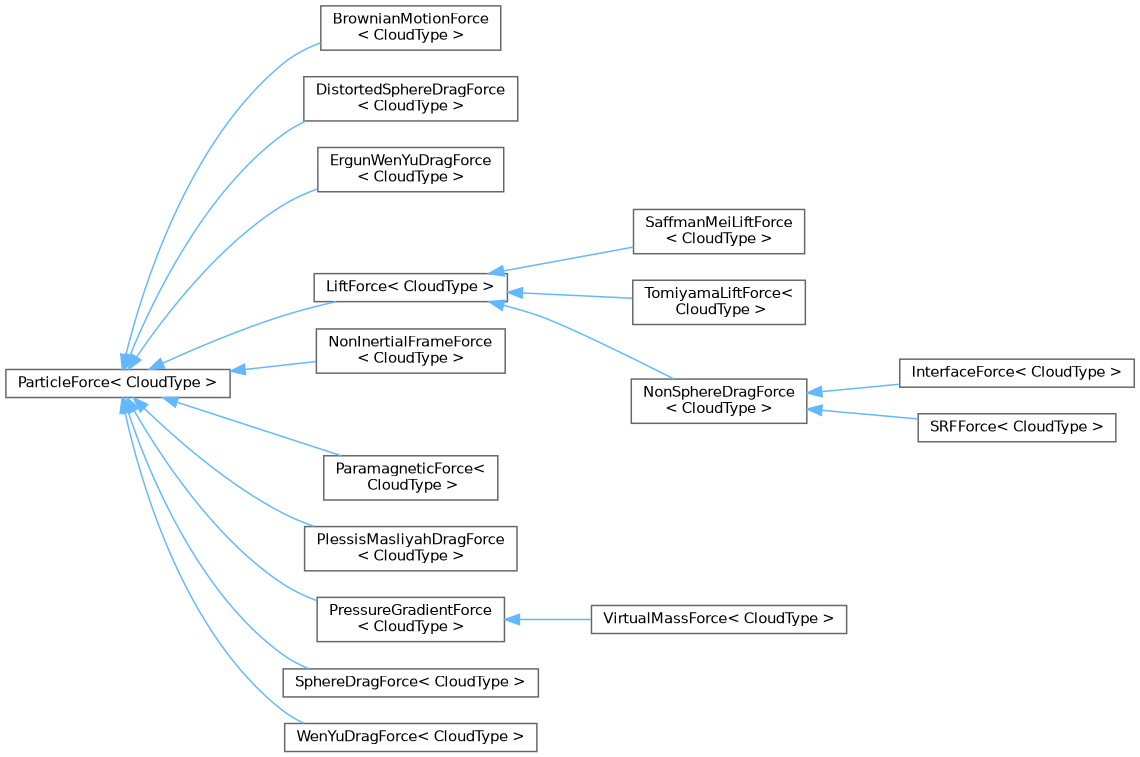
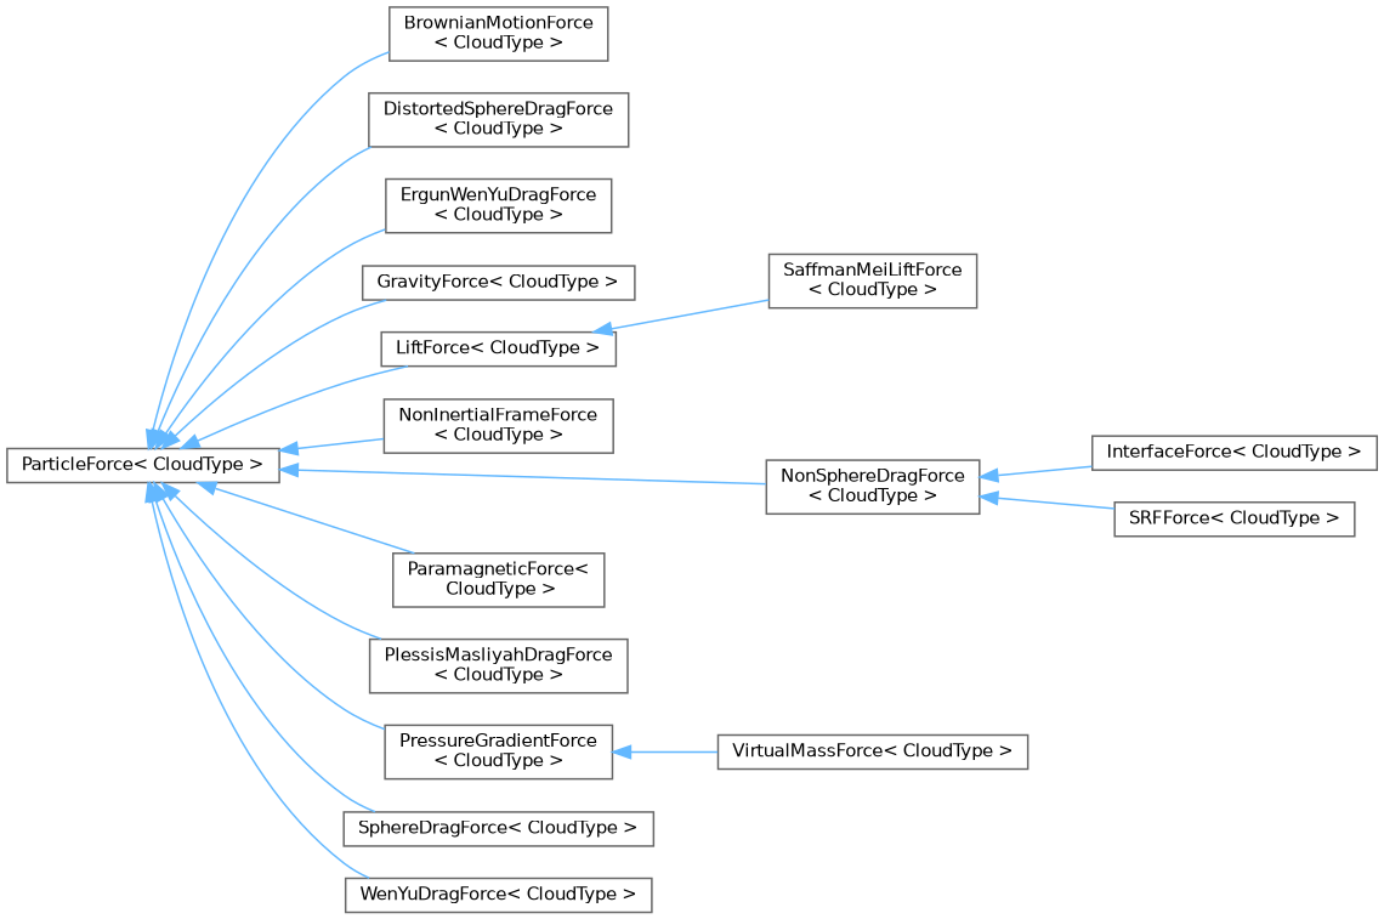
  digraph {
    rankdir=LR
    node [color=grey40 fillcolor=white fontname=Helvetica fontsize=10 shape=box style=filled]
    edge [color=steelblue1 dir=back fontname=Helvetica fontsize=10 labelfontname=Helvetica labelfontsize=10 style=solid]
    n1 [height=0.2 label="ParticleForce\< CloudType \>" width=0.4]
    n2 [height=0.2 label="BrownianMotionForce\l\< CloudType \>" width=0.4]
    n3 [height=0.2 label="DistortedSphereDragForce\l\< CloudType \>" width=0.4]
    n4 [height=0.2 label="ErgunWenYuDragForce\l\< CloudType \>" width=0.4]
+   n5 [height=0.2 label="GravityForce\< CloudType \>" width=0.4]
    n6 [height=0.2 label="LiftForce\< CloudType \>" width=0.4]
    n7 [height=0.2 label="NonInertialFrameForce\l\< CloudType \>" width=0.4]
    n8 [height=0.2 label="NonSphereDragForce\l\< CloudType \>" width=0.4]
    n9 [height=0.2 label="ParamagneticForce\<\l CloudType \>" width=0.4]
    n10 [height=0.2 label="PlessisMasliyahDragForce\l\< CloudType \>" width=0.4]
    n11 [height=0.2 label="PressureGradientForce\l\< CloudType \>" width=0.4]
    n12 [height=0.2 label="SphereDragForce\< CloudType \>" width=0.4]
    n13 [height=0.2 label="WenYuDragForce\< CloudType \>" width=0.4]
    n14 [height=0.2 label="InterfaceForce\< CloudType \>" width=0.4]
    n15 [height=0.2 label="SaffmanMeiLiftForce\l\< CloudType \>" width=0.4]
-   n16 [height=0.2 label="TomiyamaLiftForce\<\l CloudType \>" width=0.4]
    n17 [height=0.2 label="SRFForce\< CloudType \>" width=0.4]
    n18 [height=0.2 label="VirtualMassForce\< CloudType \>" width=0.4]
    n1 -> n2
    n1 -> n3
    n1 -> n4
+   n1 -> n5
    n1 -> n6
    n1 -> n7
-   n6 -> n8
+   n1 -> n8
    n1 -> n9
    n1 -> n10
    n1 -> n11
    n1 -> n12
    n1 -> n13
    n6 -> n15
-   n6 -> n16
    n8 -> n14
    n8 -> n17
    n11 -> n18
  }
